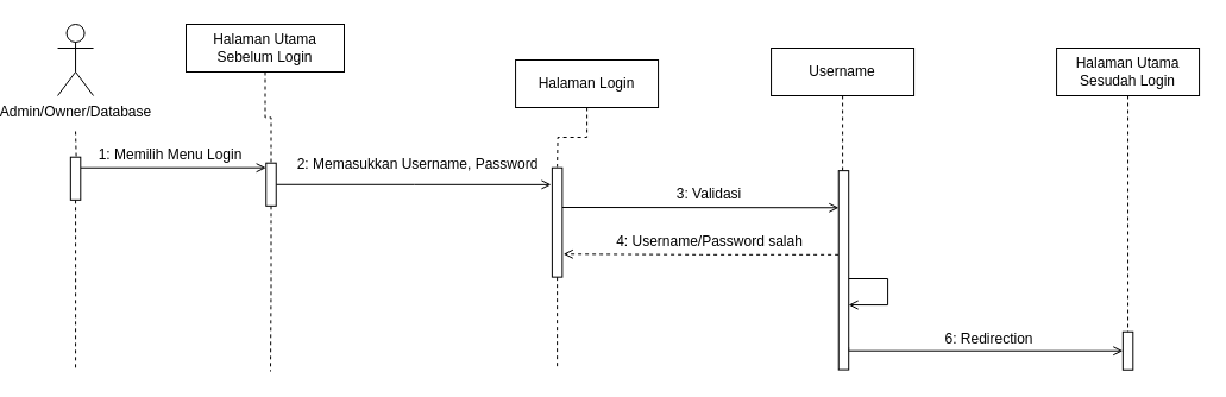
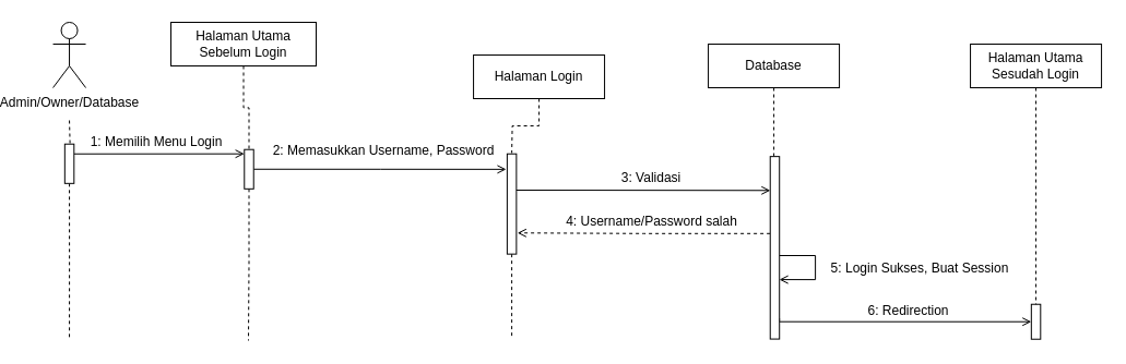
  <mxCell id="0" />
  <mxCell id="1" parent="0" />
  <mxCell id="2" style="edgeStyle=orthogonalEdgeStyle;rounded=0;orthogonalLoop=1;jettySize=auto;html=1;endArrow=none;endFill=0;dashed=1;startArrow=none;" parent="1" source="19" edge="1"><mxGeometry relative="1" as="geometry"><mxPoint x="38.06" y="310" as="targetPoint" /><mxPoint x="38.06" y="110" as="sourcePoint" /></mxGeometry></mxCell>
  <mxCell id="3" value="Admin/Owner/Database" style="shape=umlActor;verticalLabelPosition=bottom;verticalAlign=top;html=1;outlineConnect=0;" parent="1" vertex="1"><mxGeometry x="23.06" y="20" width="30" height="60" as="geometry" /></mxCell>
  <mxCell id="4" value="Halaman Login" style="rounded=0;whiteSpace=wrap;html=1;" parent="1" vertex="1"><mxGeometry x="408.06" y="50" width="120" height="40" as="geometry" /></mxCell>
- <mxCell id="5" value="Username" style="rounded=0;whiteSpace=wrap;html=1;" parent="1" vertex="1"><mxGeometry x="623.06" y="40" width="120" height="40" as="geometry" /></mxCell>
+ <mxCell id="5" value="Database" style="rounded=0;whiteSpace=wrap;html=1;" parent="1" vertex="1"><mxGeometry x="623.06" y="40" width="120" height="40" as="geometry" /></mxCell>
  <mxCell id="6" value="" style="edgeStyle=orthogonalEdgeStyle;rounded=0;orthogonalLoop=1;jettySize=auto;html=1;endArrow=none;endFill=0;dashed=1;" parent="1" source="4" edge="1"><mxGeometry relative="1" as="geometry"><mxPoint x="443.109" y="140" as="targetPoint" /><mxPoint x="443.06" y="80" as="sourcePoint" /></mxGeometry></mxCell>
  <mxCell id="7" value="2: Memasukkan Username, Password" style="text;html=1;strokeColor=none;fillColor=none;align=center;verticalAlign=middle;whiteSpace=wrap;rounded=0;" parent="1" vertex="1"><mxGeometry x="220.56" y="126.06" width="210" height="24.47" as="geometry" /></mxCell>
  <mxCell id="8" value="" style="endArrow=open;html=1;rounded=0;edgeStyle=orthogonalEdgeStyle;endFill=0;exitX=0.25;exitY=0;exitDx=0;exitDy=0;entryX=0.11;entryY=1.008;entryDx=0;entryDy=0;entryPerimeter=0;" parent="1" source="19" target="29" edge="1"><mxGeometry width="50" height="50" relative="1" as="geometry"><mxPoint x="39.06" y="154" as="sourcePoint" /><mxPoint x="301" y="141" as="targetPoint" /><Array as="points" /></mxGeometry></mxCell>
  <mxCell id="9" style="edgeStyle=orthogonalEdgeStyle;rounded=0;orthogonalLoop=1;jettySize=auto;html=1;exitX=0.887;exitY=0.006;exitDx=0;exitDy=0;exitPerimeter=0;entryX=0.5;entryY=1;entryDx=0;entryDy=0;endArrow=open;endFill=0;" parent="1" source="23" target="24" edge="1"><mxGeometry relative="1" as="geometry"><mxPoint x="905.06" y="295" as="targetPoint" /><mxPoint x="691.06" y="294.53" as="sourcePoint" /><Array as="points"><mxPoint x="688.06" y="295" /></Array></mxGeometry></mxCell>
  <mxCell id="10" value="" style="edgeStyle=orthogonalEdgeStyle;rounded=0;orthogonalLoop=1;jettySize=auto;html=1;dashed=1;endArrow=none;endFill=0;" parent="1" source="5" edge="1"><mxGeometry relative="1" as="geometry"><mxPoint x="683.112" y="148.055" as="targetPoint" /><mxPoint x="683.06" y="80" as="sourcePoint" /></mxGeometry></mxCell>
  <mxCell id="11" value="3: Validasi" style="text;html=1;strokeColor=none;fillColor=none;align=center;verticalAlign=middle;whiteSpace=wrap;rounded=0;" parent="1" vertex="1"><mxGeometry x="496.18" y="150.53" width="150" height="24.25" as="geometry" /></mxCell>
  <mxCell id="12" value="4: Username/Password salah" style="text;html=1;strokeColor=none;fillColor=none;align=center;verticalAlign=middle;whiteSpace=wrap;rounded=0;" parent="1" vertex="1"><mxGeometry x="482.68" y="190.91" width="177" height="23.5" as="geometry" /></mxCell>
  <mxCell id="13" value="" style="endArrow=open;html=1;rounded=0;edgeStyle=orthogonalEdgeStyle;entryX=0.186;entryY=0.984;entryDx=0;entryDy=0;entryPerimeter=0;endFill=0;" parent="1" target="23" edge="1"><mxGeometry width="50" height="50" relative="1" as="geometry"><mxPoint x="449" y="174" as="sourcePoint" /><mxPoint x="671.56" y="166.92" as="targetPoint" /><Array as="points"><mxPoint x="447" y="174" /><mxPoint x="449" y="174" /></Array></mxGeometry></mxCell>
  <mxCell id="14" value="" style="endArrow=open;html=1;rounded=0;edgeStyle=orthogonalEdgeStyle;endFill=0;entryX=0.789;entryY=-0.103;entryDx=0;entryDy=0;entryPerimeter=0;exitX=0.422;exitY=1.013;exitDx=0;exitDy=0;exitPerimeter=0;dashed=1;" parent="1" source="23" target="22" edge="1"><mxGeometry width="50" height="50" relative="1" as="geometry"><mxPoint x="675.06" y="213" as="sourcePoint" /><mxPoint x="461.18" y="214" as="targetPoint" /><Array as="points"><mxPoint x="564" y="214" /></Array></mxGeometry></mxCell>
  <mxCell id="15" value="" style="endArrow=open;html=1;rounded=0;edgeStyle=orthogonalEdgeStyle;endFill=0;" parent="1" edge="1"><mxGeometry width="50" height="50" relative="1" as="geometry"><mxPoint x="688.06" y="234" as="sourcePoint" /><mxPoint x="688.06" y="256.07" as="targetPoint" /><Array as="points"><mxPoint x="688.06" y="234.07" /><mxPoint x="721.06" y="234.07" /><mxPoint x="721.06" y="256.07" /></Array></mxGeometry></mxCell>
+ <mxCell id="16" value="5: Login Sukses, Buat Session" style="text;html=1;strokeColor=none;fillColor=none;align=center;verticalAlign=middle;whiteSpace=wrap;rounded=0;" parent="1" vertex="1"><mxGeometry x="732.06" y="235" width="170" height="21" as="geometry" /></mxCell>
  <mxCell id="17" value="Halaman Utama Sesudah Login" style="rounded=0;whiteSpace=wrap;html=1;" parent="1" vertex="1"><mxGeometry x="863.06" y="40" width="120" height="40" as="geometry" /></mxCell>
  <mxCell id="18" value="6: Redirection" style="text;html=1;strokeColor=none;fillColor=none;align=center;verticalAlign=middle;whiteSpace=wrap;rounded=0;" parent="1" vertex="1"><mxGeometry x="750.06" y="274.97" width="113" height="20" as="geometry" /></mxCell>
  <mxCell id="19" value="" style="rounded=0;whiteSpace=wrap;html=1;rotation=90;" parent="1" vertex="1"><mxGeometry x="20" y="145.53" width="36.12" height="8.47" as="geometry" /></mxCell>
  <mxCell id="20" value="" style="edgeStyle=orthogonalEdgeStyle;rounded=0;orthogonalLoop=1;jettySize=auto;html=1;endArrow=none;endFill=0;dashed=1;" parent="1" target="19" edge="1"><mxGeometry relative="1" as="geometry"><mxPoint x="38.06" y="470" as="targetPoint" /><mxPoint x="38.06" y="110" as="sourcePoint" /></mxGeometry></mxCell>
  <mxCell id="21" style="edgeStyle=none;rounded=1;sketch=0;orthogonalLoop=1;jettySize=auto;html=1;dashed=1;endArrow=none;endFill=0;" parent="1" source="22" edge="1"><mxGeometry relative="1" as="geometry"><mxPoint x="443.12" y="310.155" as="targetPoint" /></mxGeometry></mxCell>
  <mxCell id="22" value="" style="rounded=0;whiteSpace=wrap;html=1;rotation=90;" parent="1" vertex="1"><mxGeometry x="397.15" y="182.44" width="91.94" height="8.47" as="geometry" /></mxCell>
  <mxCell id="23" value="" style="rounded=0;whiteSpace=wrap;html=1;rotation=90;" parent="1" vertex="1"><mxGeometry x="600.24" y="222.63" width="167.45" height="8.47" as="geometry" /></mxCell>
  <mxCell id="24" value="" style="rounded=0;whiteSpace=wrap;html=1;rotation=90;" parent="1" vertex="1"><mxGeometry x="907.06" y="290.5" width="32" height="8.47" as="geometry" /></mxCell>
  <mxCell id="25" value="" style="edgeStyle=orthogonalEdgeStyle;rounded=0;orthogonalLoop=1;jettySize=auto;html=1;dashed=1;endArrow=none;endFill=0;" parent="1" source="17" target="24" edge="1"><mxGeometry relative="1" as="geometry"><mxPoint x="923.06" y="470" as="targetPoint" /><mxPoint x="923.06" y="80" as="sourcePoint" /></mxGeometry></mxCell>
  <mxCell id="26" style="edgeStyle=orthogonalEdgeStyle;rounded=0;orthogonalLoop=1;jettySize=auto;html=1;endArrow=none;endFill=0;dashed=1;startArrow=none;" parent="1" source="29" edge="1"><mxGeometry relative="1" as="geometry"><mxPoint x="202" y="312" as="targetPoint" /></mxGeometry></mxCell>
  <mxCell id="27" value="Halaman Utama Sebelum Login" style="rounded=0;whiteSpace=wrap;html=1;" parent="1" vertex="1"><mxGeometry x="131" y="20" width="133" height="40" as="geometry" /></mxCell>
  <mxCell id="28" style="edgeStyle=orthogonalEdgeStyle;rounded=0;orthogonalLoop=1;jettySize=auto;html=1;entryX=0.154;entryY=1.101;entryDx=0;entryDy=0;entryPerimeter=0;endArrow=open;endFill=0;" parent="1" source="29" target="22" edge="1"><mxGeometry relative="1" as="geometry" /></mxCell>
  <mxCell id="29" value="" style="rounded=0;whiteSpace=wrap;html=1;rotation=90;" parent="1" vertex="1"><mxGeometry x="184.44" y="150.53" width="36.12" height="8.47" as="geometry" /></mxCell>
  <mxCell id="30" value="" style="edgeStyle=orthogonalEdgeStyle;rounded=0;orthogonalLoop=1;jettySize=auto;html=1;endArrow=none;endFill=0;dashed=1;" parent="1" source="27" target="29" edge="1"><mxGeometry relative="1" as="geometry"><mxPoint x="202" y="312" as="targetPoint" /><mxPoint x="202.486" y="90" as="sourcePoint" /></mxGeometry></mxCell>
  <mxCell id="31" value="1: Memilih Menu Login" style="text;html=1;strokeColor=none;fillColor=none;align=center;verticalAlign=middle;whiteSpace=wrap;rounded=0;" parent="1" vertex="1"><mxGeometry x="53.06" y="117.45" width="130" height="24.47" as="geometry" /></mxCell>
